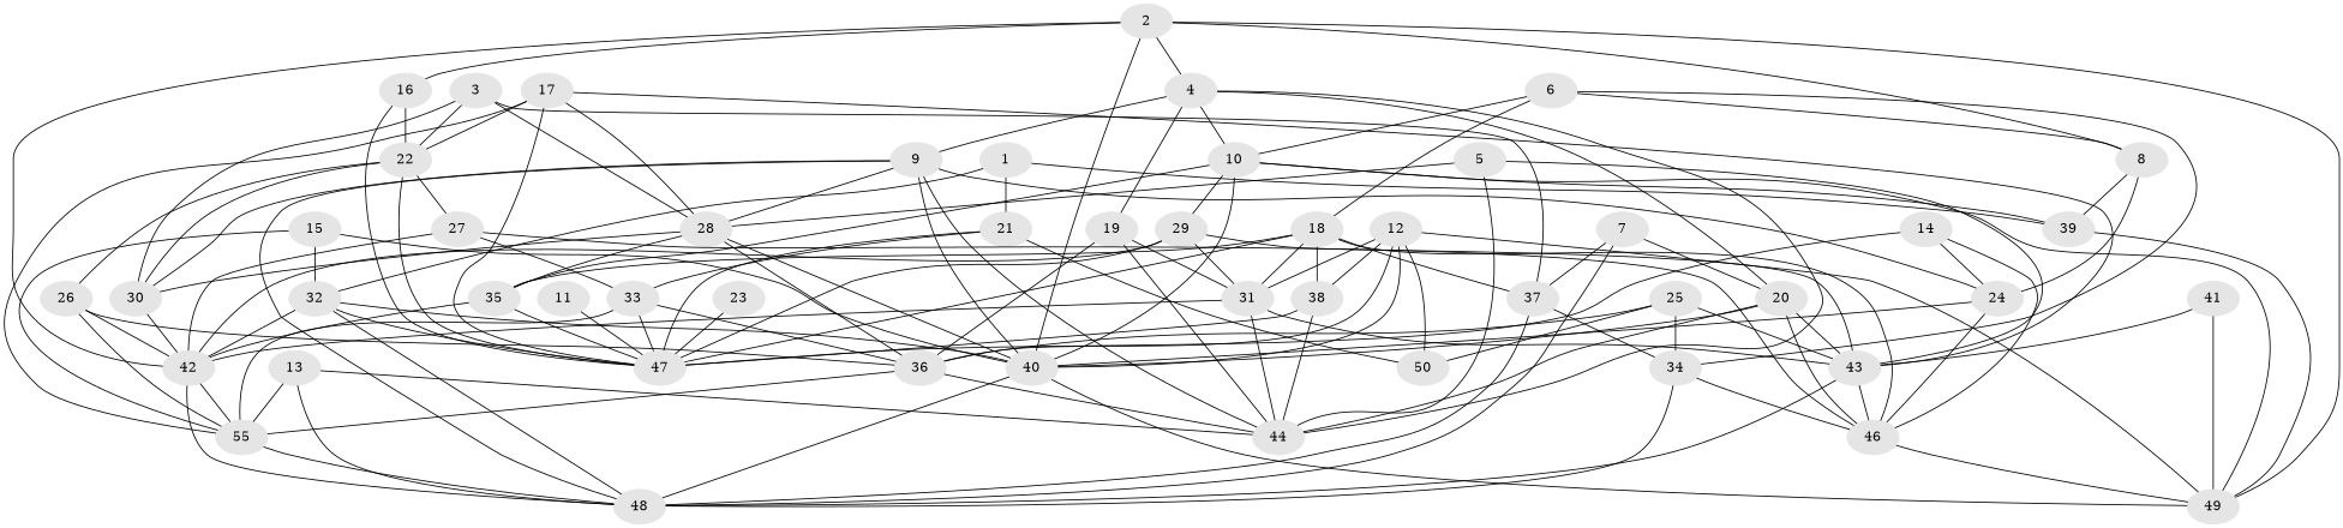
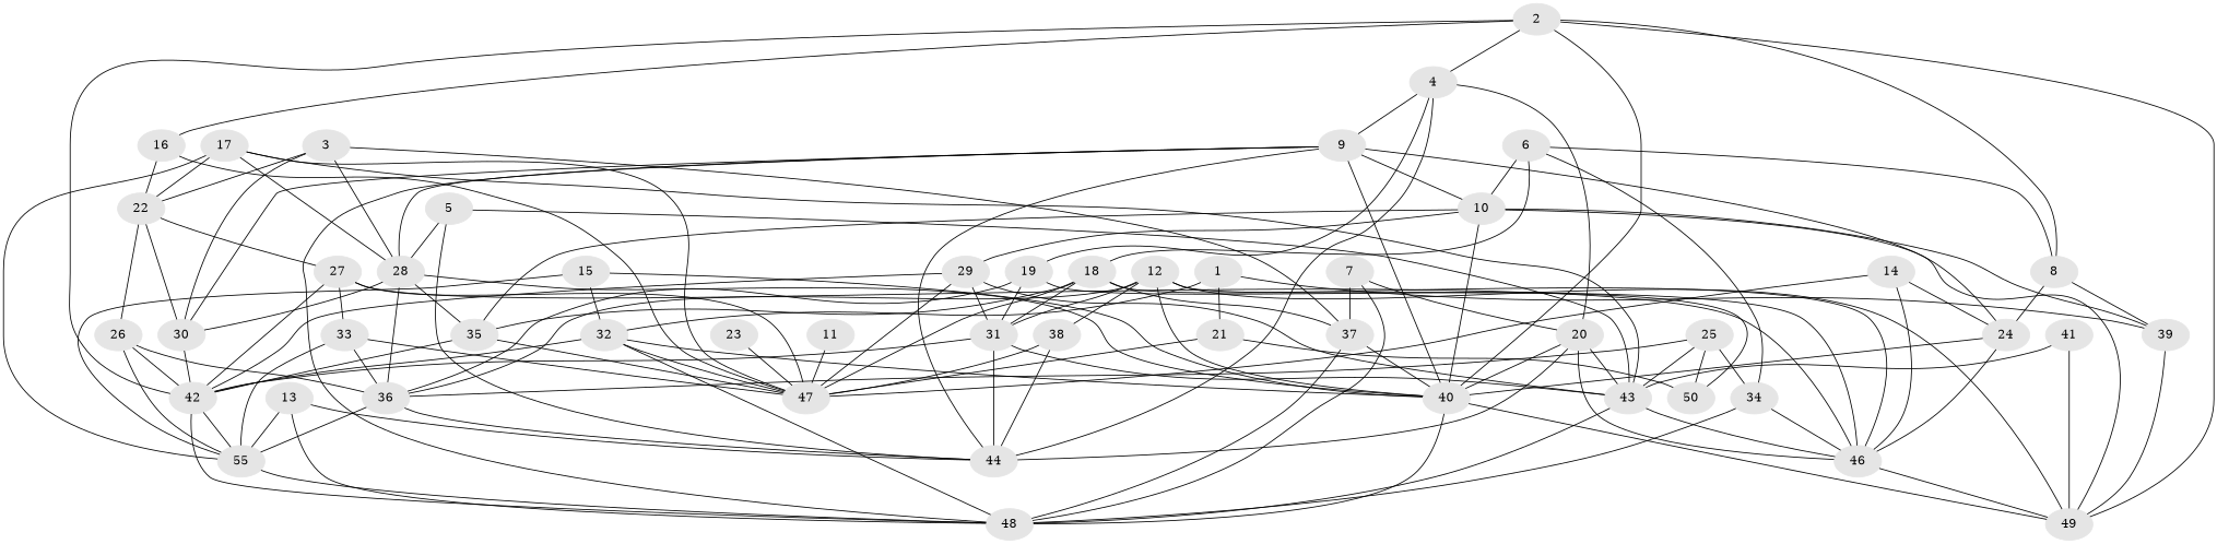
  graph {
    node [color=gray90 style=filled]
    edge [weight=1.0]
    1
    21
    32
    39
    47
    33
    50
    40
    42
    48
    49
    2
    4
    8
    16
    9
    10
    19
    20
    44
    24
    22
    n23 [label=55]
    3
    28
    30
    37
    26
    27
    35
    36
    29
    31
    43
    46
    5
    6
    18
    34
    38
    7
    11
    12
    13
    14
    15
    17
    23
    25
    41
    1 -- 21
    1 -- 32
    1 -- 39
    21 -- 47 [weight=2.0]
-   21 -- 33 [weight=2.0]
    21 -- 50
    32 -- 47 [weight=2.0]
    32 -- 40
    32 -- 42
    32 -- 48
    39 -- 49
    33 -- 47
    33 -- n23
    33 -- 36
    40 -- 48
    40 -- 49
    42 -- 48
    42 -- n23
    2 -- 40
    2 -- 42
    2 -- 49
    2 -- 4
    2 -- 8
    2 -- 16
    4 -- 9
-   4 -- 10
+   9 -- 10
    4 -- 19
    4 -- 20
    4 -- 44
    8 -- 39
    8 -- 24 [weight=2.0]
    16 -- 47
    16 -- 22
    9 -- 40
    9 -- 48
    9 -- 44
    9 -- 24
    9 -- 28
    9 -- 30
    10 -- 39
    10 -- 40
    10 -- 49
    10 -- 35
    10 -- 29
-   19 -- 44
+   19 -- 46
    19 -- 36
    19 -- 31
    20 -- 40
    20 -- 44 [weight=2.0]
    20 -- 43
    20 -- 46
    24 -- 40 [weight=2.0]
    24 -- 46
-   22 -- 47
+   27 -- 47
    22 -- 30
    22 -- 26
    22 -- 27
    n23 -- 48
    3 -- 22
    3 -- 28
    3 -- 30
    3 -- 37
    28 -- 40
    28 -- 30
    28 -- 35
    28 -- 36
    30 -- 42
-   37 -- 34
+   37 -- 40
    37 -- 48
    26 -- 42
    26 -- n23
    26 -- 36
    27 -- 33
    27 -- 42
    27 -- 46
    35 -- 47
    35 -- 42
    36 -- 44
    36 -- n23
    29 -- 47
    29 -- 42
    29 -- 31
    29 -- 43
    31 -- 42
    31 -- 44
    31 -- 43
    43 -- 48
    43 -- 46
    46 -- 49
    5 -- 44
    5 -- 28
    5 -- 43
    6 -- 8
    6 -- 10
    6 -- 18
    6 -- 34
    18 -- 47
    18 -- 37
    18 -- 35
    18 -- 31
    18 -- 46
-   18 -- 38
    34 -- 48
    34 -- 46
    38 -- 47 [weight=2.0]
    38 -- 44
    7 -- 48
    7 -- 20
    7 -- 37
    11 -- 47 [weight=2.0]
    12 -- 50
    12 -- 40
    12 -- 49
    12 -- 36
    12 -- 31
    12 -- 38
    13 -- 48
    13 -- 44
    13 -- n23
    14 -- 47
    14 -- 24
    14 -- 46
    15 -- 32
    15 -- 40
    15 -- n23 [weight=2.0]
    17 -- 47
    17 -- 22
    17 -- n23
    17 -- 28
    17 -- 43
    23 -- 47 [weight=2.0]
    25 -- 50
    25 -- 36
    25 -- 43
    25 -- 34
    41 -- 49
    41 -- 43 [weight=2.0]
  }
